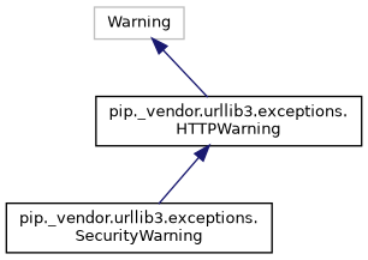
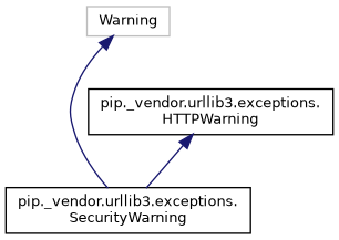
  digraph {
    node [color=black fillcolor=white fontname=Helvetica fontsize=10 shape=record style=filled]
    edge [color=midnightblue dir=back fontname=Helvetica fontsize=10 labelfontname=Helvetica labelfontsize=10 style=solid]
    n1 [height=0.2 label="pip._vendor.urllib3.exceptions.\lSecurityWarning" width=0.4]
    n2 [height=0.2 label="pip._vendor.urllib3.exceptions.\lHTTPWarning" width=0.4]
    n3 [color=grey75 height=0.2 label=Warning width=0.4]
    n2 -> n1
-   n3 -> n2
+   n3 -> n1
  }
